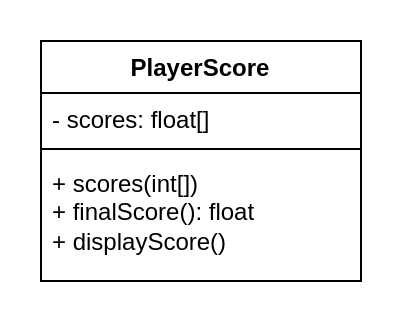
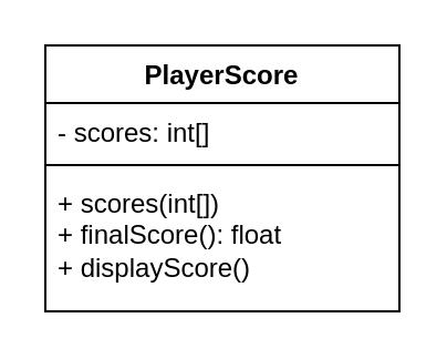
  <mxCell id="0" />
  <mxCell id="1" parent="0" />
  <mxCell id="2" value="PlayerScore" style="swimlane;fontStyle=1;align=center;verticalAlign=top;childLayout=stackLayout;horizontal=1;startSize=26;horizontalStack=0;resizeParent=1;resizeParentMax=0;resizeLast=0;collapsible=1;marginBottom=0;whiteSpace=wrap;html=1;" vertex="1" parent="1"><mxGeometry x="20" y="20" width="160" height="120" as="geometry" /></mxCell>
- <mxCell id="3" value="- scores: float[]" style="text;strokeColor=none;fillColor=none;align=left;verticalAlign=top;spacingLeft=4;spacingRight=4;overflow=hidden;rotatable=0;points=[[0,0.5],[1,0.5]];portConstraint=eastwest;whiteSpace=wrap;html=1;" vertex="1" parent="2"><mxGeometry y="26" width="160" height="24" as="geometry" /></mxCell>
+ <mxCell id="3" value="- scores: int[]" style="text;strokeColor=none;fillColor=none;align=left;verticalAlign=top;spacingLeft=4;spacingRight=4;overflow=hidden;rotatable=0;points=[[0,0.5],[1,0.5]];portConstraint=eastwest;whiteSpace=wrap;html=1;" vertex="1" parent="2"><mxGeometry y="26" width="160" height="24" as="geometry" /></mxCell>
  <mxCell id="4" value="" style="line;strokeWidth=1;fillColor=none;align=left;verticalAlign=middle;spacingTop=-1;spacingLeft=3;spacingRight=3;rotatable=0;labelPosition=right;points=[];portConstraint=eastwest;strokeColor=inherit;" vertex="1" parent="2"><mxGeometry y="50" width="160" height="8" as="geometry" /></mxCell>
  <mxCell id="5" value="&lt;div&gt;+ scores(int[])&lt;/div&gt;&lt;div&gt;+ finalScore(): float&lt;br&gt;&lt;/div&gt;&lt;div&gt;+ displayScore()&lt;br&gt;&lt;/div&gt;" style="text;strokeColor=none;fillColor=none;align=left;verticalAlign=top;spacingLeft=4;spacingRight=4;overflow=hidden;rotatable=0;points=[[0,0.5],[1,0.5]];portConstraint=eastwest;whiteSpace=wrap;html=1;" vertex="1" parent="2"><mxGeometry y="58" width="160" height="62" as="geometry" /></mxCell>
